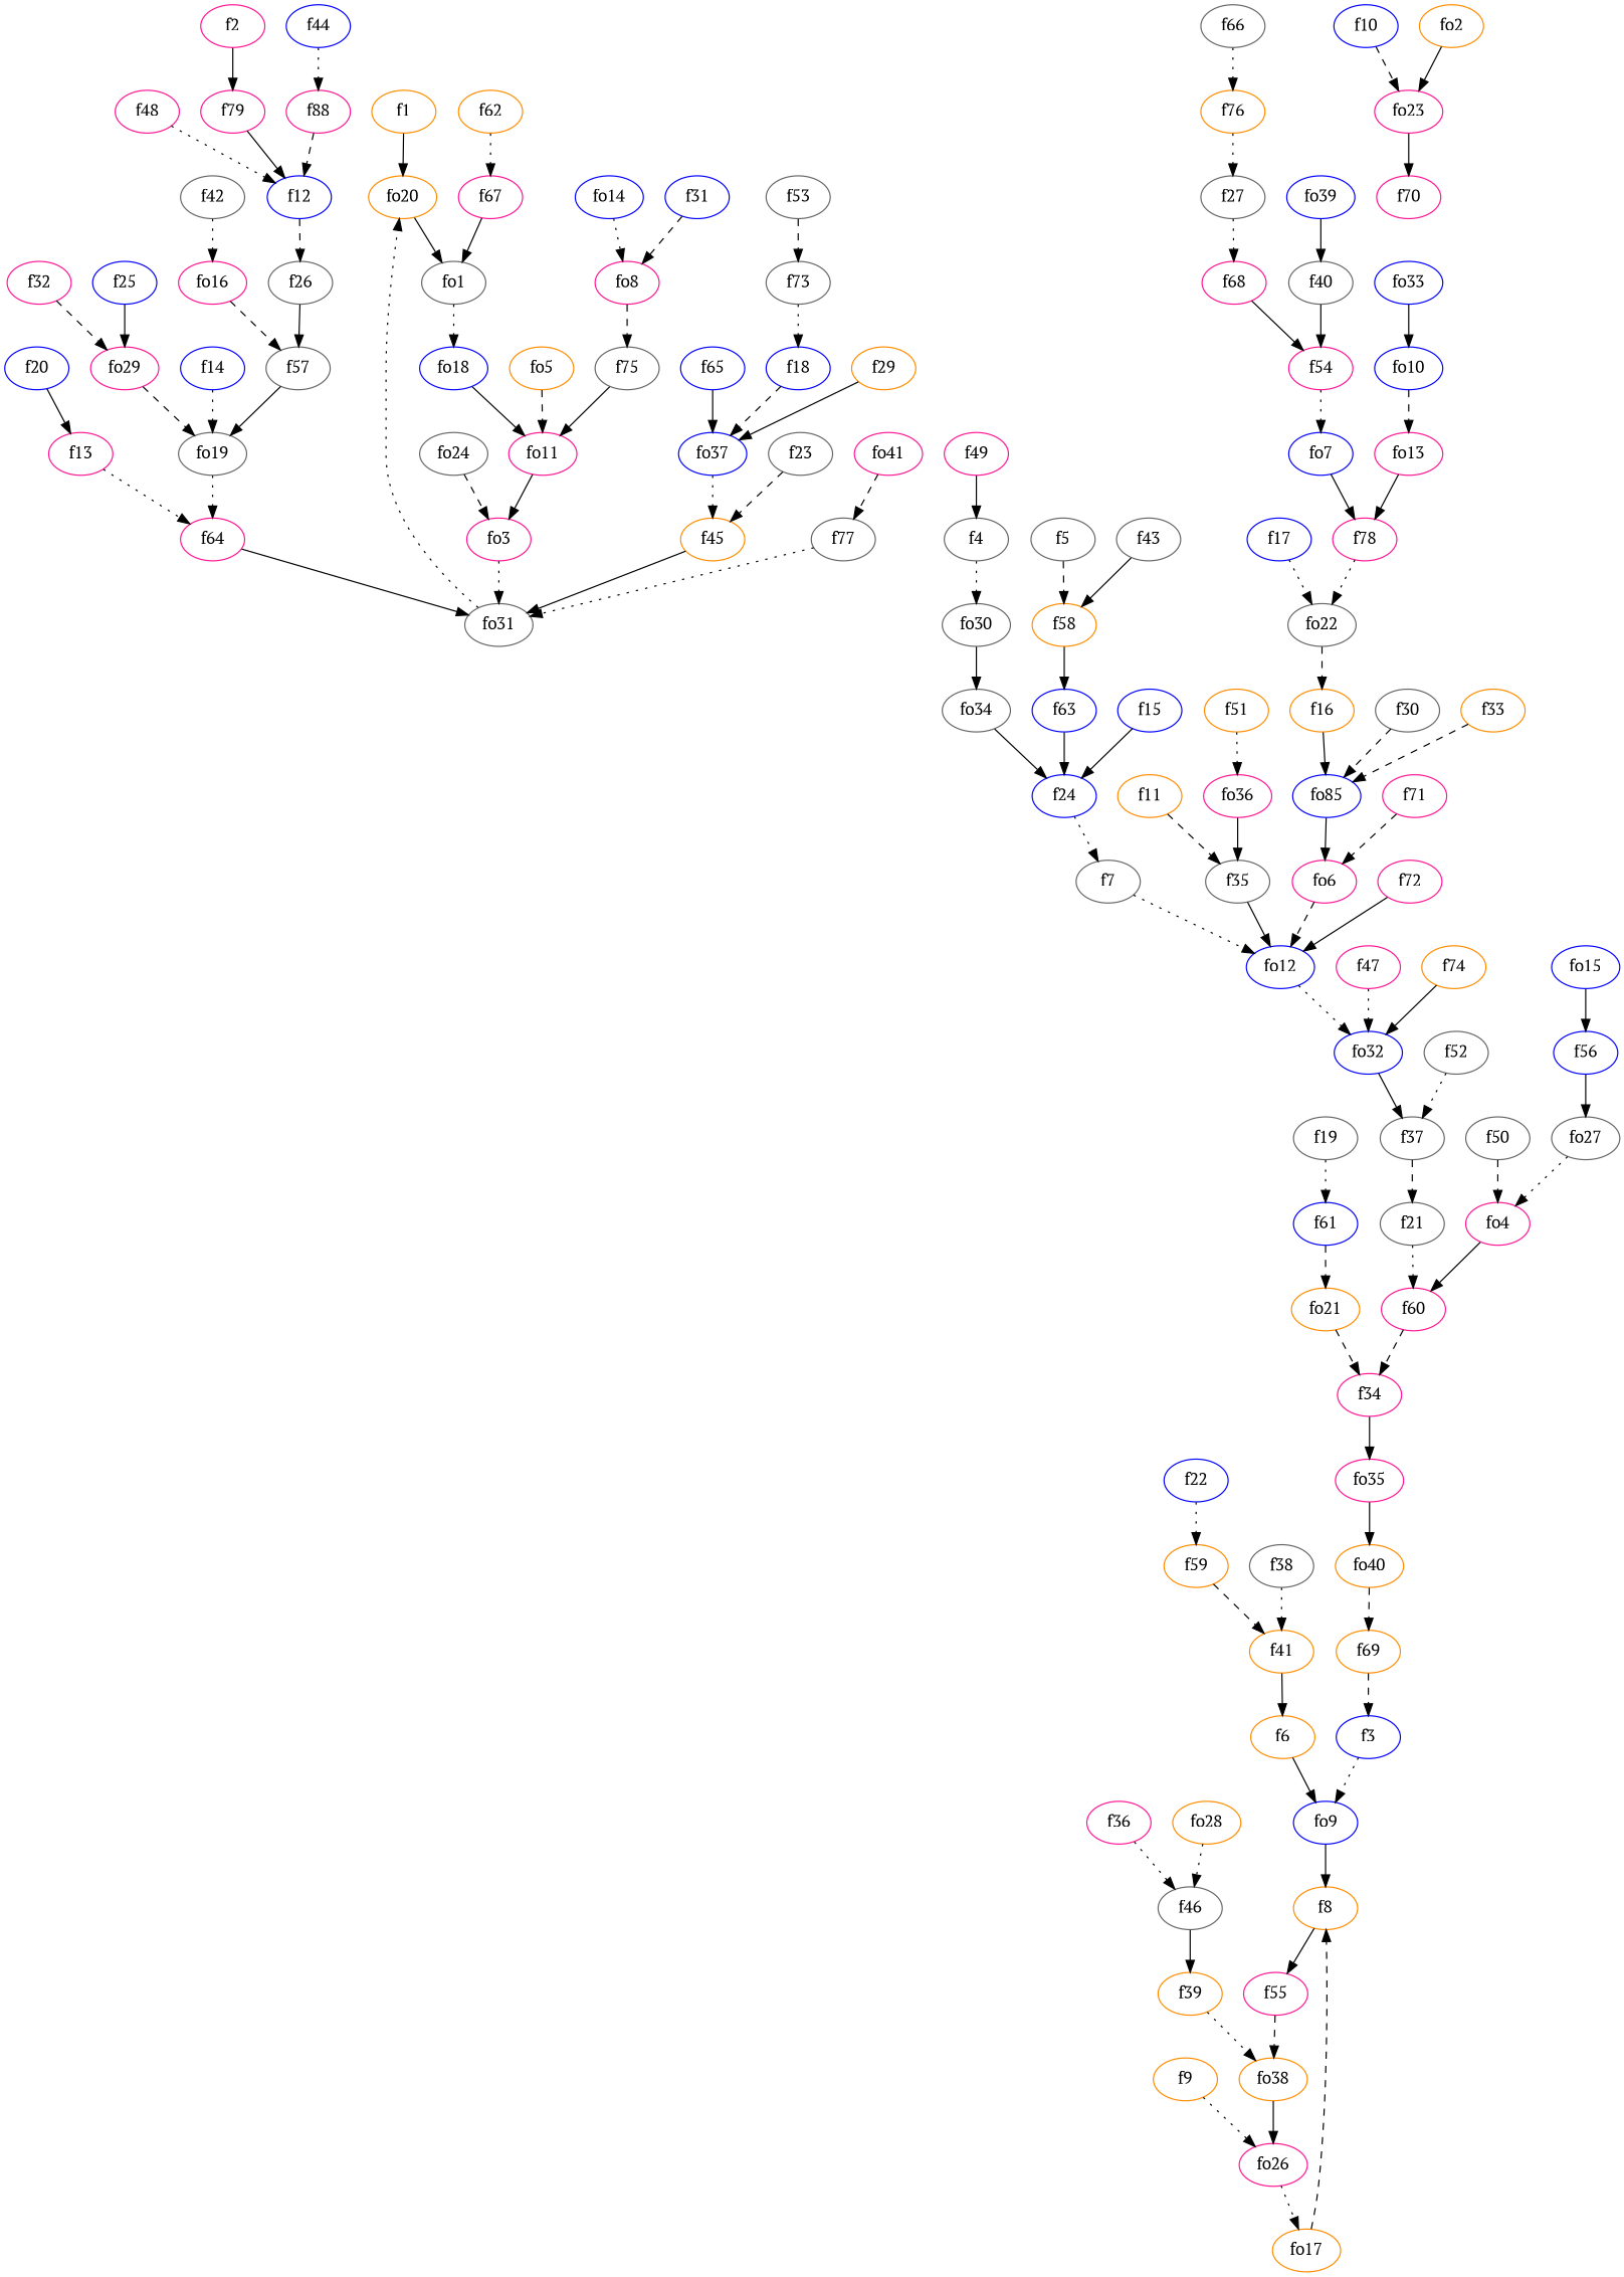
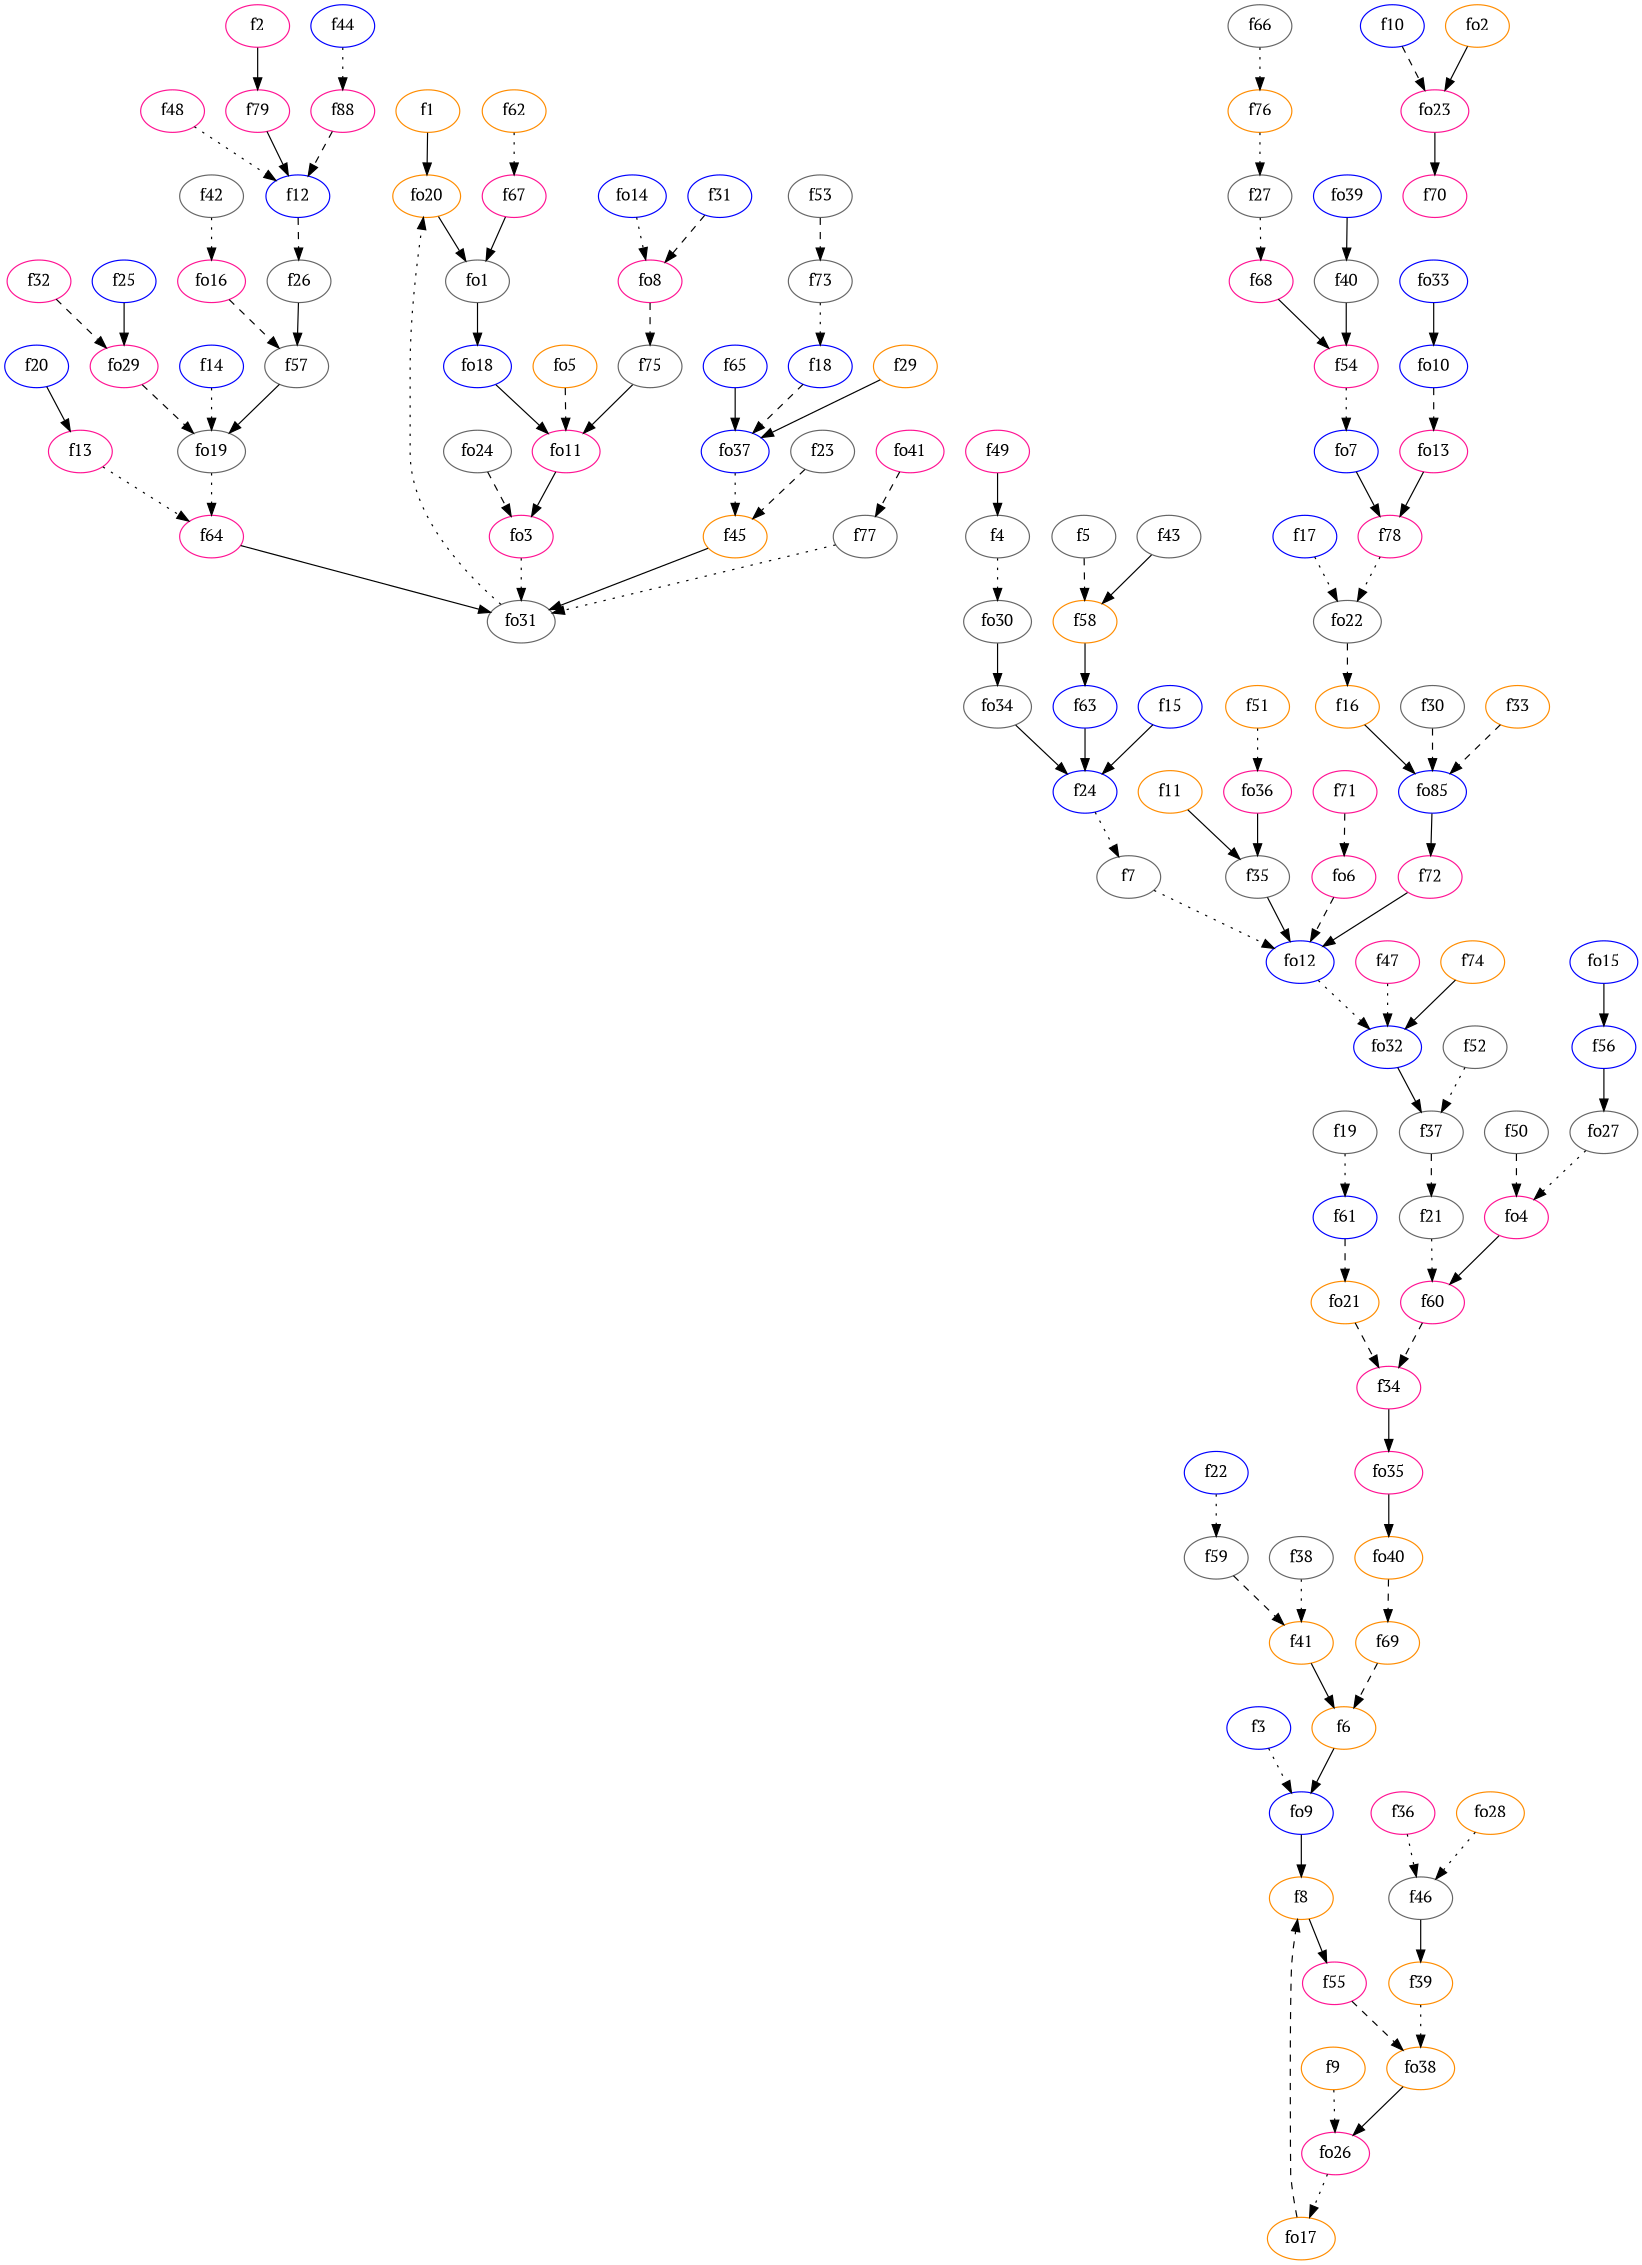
  strict digraph {
    fontname="PT Serif"
    node [color=deeppink fontname="PT Serif"]
    edge [fontname="PT Serif" style=solid weight=2]
    f1 [color=darkorange]
    fo20 [color=darkorange]
    fo1 [color=gray40]
    f2
    f79
    f12 [color=blue]
    f3 [color=blue]
    fo9 [color=blue]
    f8 [color=darkorange]
    f4 [color=gray40]
    fo30 [color=gray40]
    fo34 [color=gray40]
    f5 [color=gray40]
    f58 [color=darkorange]
    f63 [color=blue]
    f6 [color=darkorange]
    f7 [color=gray40]
    fo12 [color=blue]
    fo32 [color=blue]
    f55
    fo38 [color=darkorange]
    f9 [color=darkorange]
    fo26
    fo17 [color=darkorange]
    f10 [color=blue]
    fo23
    f70
    f11 [color=darkorange]
    f35 [color=gray40]
    f26 [color=gray40]
    f57 [color=gray40]
    f13
    f64
    fo31 [color=gray40]
    f14 [color=blue]
    fo19 [color=gray40]
    f15 [color=blue]
    f24 [color=blue]
    f16 [color=darkorange]
    n40 [color=blue label=fo85]
    fo6
    f17 [color=blue]
    fo22 [color=gray40]
    f18 [color=blue]
    fo37 [color=blue]
    f45 [color=darkorange]
    f19 [color=gray40]
    f61 [color=blue]
    fo21 [color=darkorange]
    f20 [color=blue]
    f21 [color=gray40]
    f60
    f34
    f22 [color=blue]
-   f59 [color=darkorange]
+   f59 [color=gray40]
    f41 [color=darkorange]
    f23 [color=gray40]
    f25 [color=blue]
    fo29
    f27 [color=gray40]
    f68
    f54
    n63 [label=f88]
    f29 [color=darkorange]
    f30 [color=gray40]
    f31 [color=blue]
    fo8
    f75 [color=gray40]
    f32
    f33 [color=darkorange]
    fo35
    fo40 [color=darkorange]
    f46 [color=gray40]
    f36
    f39 [color=darkorange]
    f37 [color=gray40]
    f38 [color=gray40]
    f40 [color=gray40]
    fo7 [color=blue]
    f42 [color=gray40]
    fo16
    f43 [color=gray40]
    f44 [color=blue]
    f47
    f48
    f49
    f50 [color=gray40]
    fo4
    f51 [color=darkorange]
    fo36
    f52 [color=gray40]
    f53 [color=gray40]
    f73 [color=gray40]
    f78
    f56 [color=blue]
    fo27 [color=gray40]
    f62 [color=darkorange]
    f67
    f65 [color=blue]
    f66 [color=gray40]
    f76 [color=darkorange]
    fo18 [color=blue]
    f69 [color=darkorange]
    f71
    f72
    f74 [color=darkorange]
    fo11
    fo3
    f77 [color=gray40]
    fo2 [color=darkorange]
    fo5 [color=darkorange]
    fo10 [color=blue]
    fo13
    fo14 [color=blue]
    fo15 [color=blue]
    fo24 [color=gray40]
    fo28 [color=darkorange]
    fo33 [color=blue]
    fo39 [color=blue]
    fo41
    f1 -> fo20
    fo20 -> fo1
-   fo1 -> fo18 [style=dotted]
+   fo1 -> fo18
    f2 -> f79
    f79 -> f12
    f12 -> f26 [style=dashed]
    f3 -> fo9 [style=dotted]
    fo9 -> f8
    f8 -> f55
    f4 -> fo30 [style=dotted]
    fo30 -> fo34
    fo34 -> f24
    f5 -> f58 [style=dashed]
    f58 -> f63
    f63 -> f24
    f6 -> fo9
    f7 -> fo12 [style=dotted]
    fo12 -> fo32 [style=dotted]
    fo32 -> f37
    f55 -> fo38 [style=dashed]
    fo38 -> fo26
    f9 -> fo26 [style=dotted]
    fo26 -> fo17 [style=dotted]
    fo17 -> f8 [style=dashed]
    f10 -> fo23 [style=dashed]
    fo23 -> f70
-   f11 -> f35 [style=dashed]
+   f11 -> f35
    f35 -> fo12
    f26 -> f57
    f57 -> fo19
    f13 -> f64 [style=dotted]
    f64 -> fo31
    fo31 -> fo20 [style=dotted]
    f14 -> fo19 [style=dotted]
    fo19 -> f64 [style=dotted]
    f15 -> f24
    f24 -> f7 [style=dotted]
    f16 -> n40
-   n40 -> fo6
+   n40 -> f72
    fo6 -> fo12 [style=dashed]
    f17 -> fo22 [style=dotted]
    fo22 -> f16 [style=dashed]
    f18 -> fo37 [style=dashed]
    fo37 -> f45 [style=dotted]
    f45 -> fo31
    f19 -> f61 [style=dotted]
    f61 -> fo21 [style=dashed]
    fo21 -> f34 [style=dashed]
    f20 -> f13
    f21 -> f60 [style=dotted]
    f60 -> f34 [style=dashed]
    f34 -> fo35
    f22 -> f59 [style=dotted]
    f59 -> f41 [style=dashed]
    f41 -> f6
    f23 -> f45 [style=dashed]
    f25 -> fo29
    fo29 -> fo19 [style=dashed]
    f27 -> f68 [style=dotted]
    f68 -> f54
    f54 -> fo7 [style=dotted]
    n63 -> f12 [style=dashed]
    f29 -> fo37
    f30 -> n40 [style=dashed]
    f31 -> fo8 [style=dashed]
    fo8 -> f75 [style=dashed]
    f75 -> fo11
    f32 -> fo29 [style=dashed]
    f33 -> n40 [style=dashed]
    fo35 -> fo40
    fo40 -> f69 [style=dashed]
    f46 -> f39
    f36 -> f46 [style=dotted]
    f39 -> fo38 [style=dotted]
    f37 -> f21 [style=dashed]
    f38 -> f41 [style=dotted]
    f40 -> f54
    fo7 -> f78
    f42 -> fo16 [style=dotted]
    fo16 -> f57 [style=dashed]
    f43 -> f58
    f44 -> n63 [style=dotted]
    f47 -> fo32 [style=dotted]
    f48 -> f12 [style=dotted]
    f49 -> f4
    f50 -> fo4 [style=dashed]
    fo4 -> f60
    f51 -> fo36 [style=dotted]
    fo36 -> f35
    f52 -> f37 [style=dotted]
    f53 -> f73 [style=dashed]
    f73 -> f18 [style=dotted]
    f78 -> fo22 [style=dotted]
    f56 -> fo27
    fo27 -> fo4 [style=dotted]
    f62 -> f67 [style=dotted]
    f67 -> fo1
    f65 -> fo37
    f66 -> f76 [style=dotted]
    f76 -> f27 [style=dotted]
    fo18 -> fo11
-   f69 -> f3 [style=dashed]
+   f69 -> f6 [style=dashed]
    f71 -> fo6 [style=dashed]
    f72 -> fo12
    f74 -> fo32
    fo11 -> fo3
    fo3 -> fo31 [style=dotted]
    f77 -> fo31 [style=dotted]
    fo2 -> fo23
    fo5 -> fo11 [style=dashed]
    fo10 -> fo13 [style=dashed]
    fo13 -> f78
    fo14 -> fo8 [style=dotted]
    fo15 -> f56
    fo24 -> fo3 [style=dashed]
    fo28 -> f46 [style=dotted]
    fo33 -> fo10
    fo39 -> f40
    fo41 -> f77 [style=dashed]
  }
